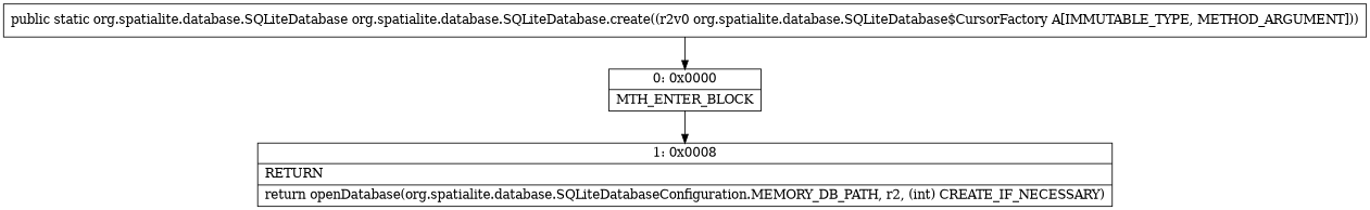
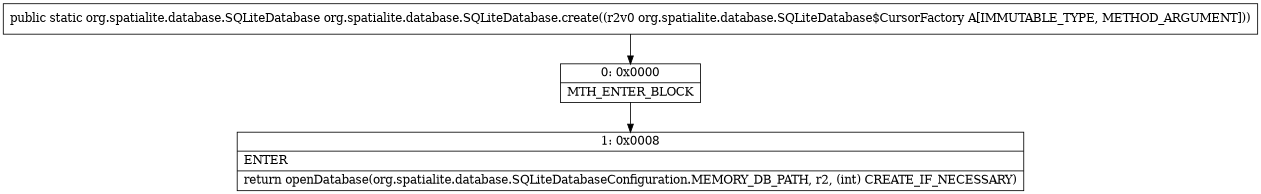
  digraph {
    node [shape=record]
    n1 [label="{0\:\ 0x0000|MTH_ENTER_BLOCK\l}"]
-   n2 [label="{1\:\ 0x0008|RETURN\l|return openDatabase(org.spatialite.database.SQLiteDatabaseConfiguration.MEMORY_DB_PATH, r2, (int) CREATE_IF_NECESSARY)\l}"]
+   n2 [label="{1\:\ 0x0008|ENTER\l|return openDatabase(org.spatialite.database.SQLiteDatabaseConfiguration.MEMORY_DB_PATH, r2, (int) CREATE_IF_NECESSARY)\l}"]
    n3 [label="{public static org.spatialite.database.SQLiteDatabase org.spatialite.database.SQLiteDatabase.create((r2v0 org.spatialite.database.SQLiteDatabase$CursorFactory A[IMMUTABLE_TYPE, METHOD_ARGUMENT])) }"]
    n1 -> n2
    n3 -> n1
  }
